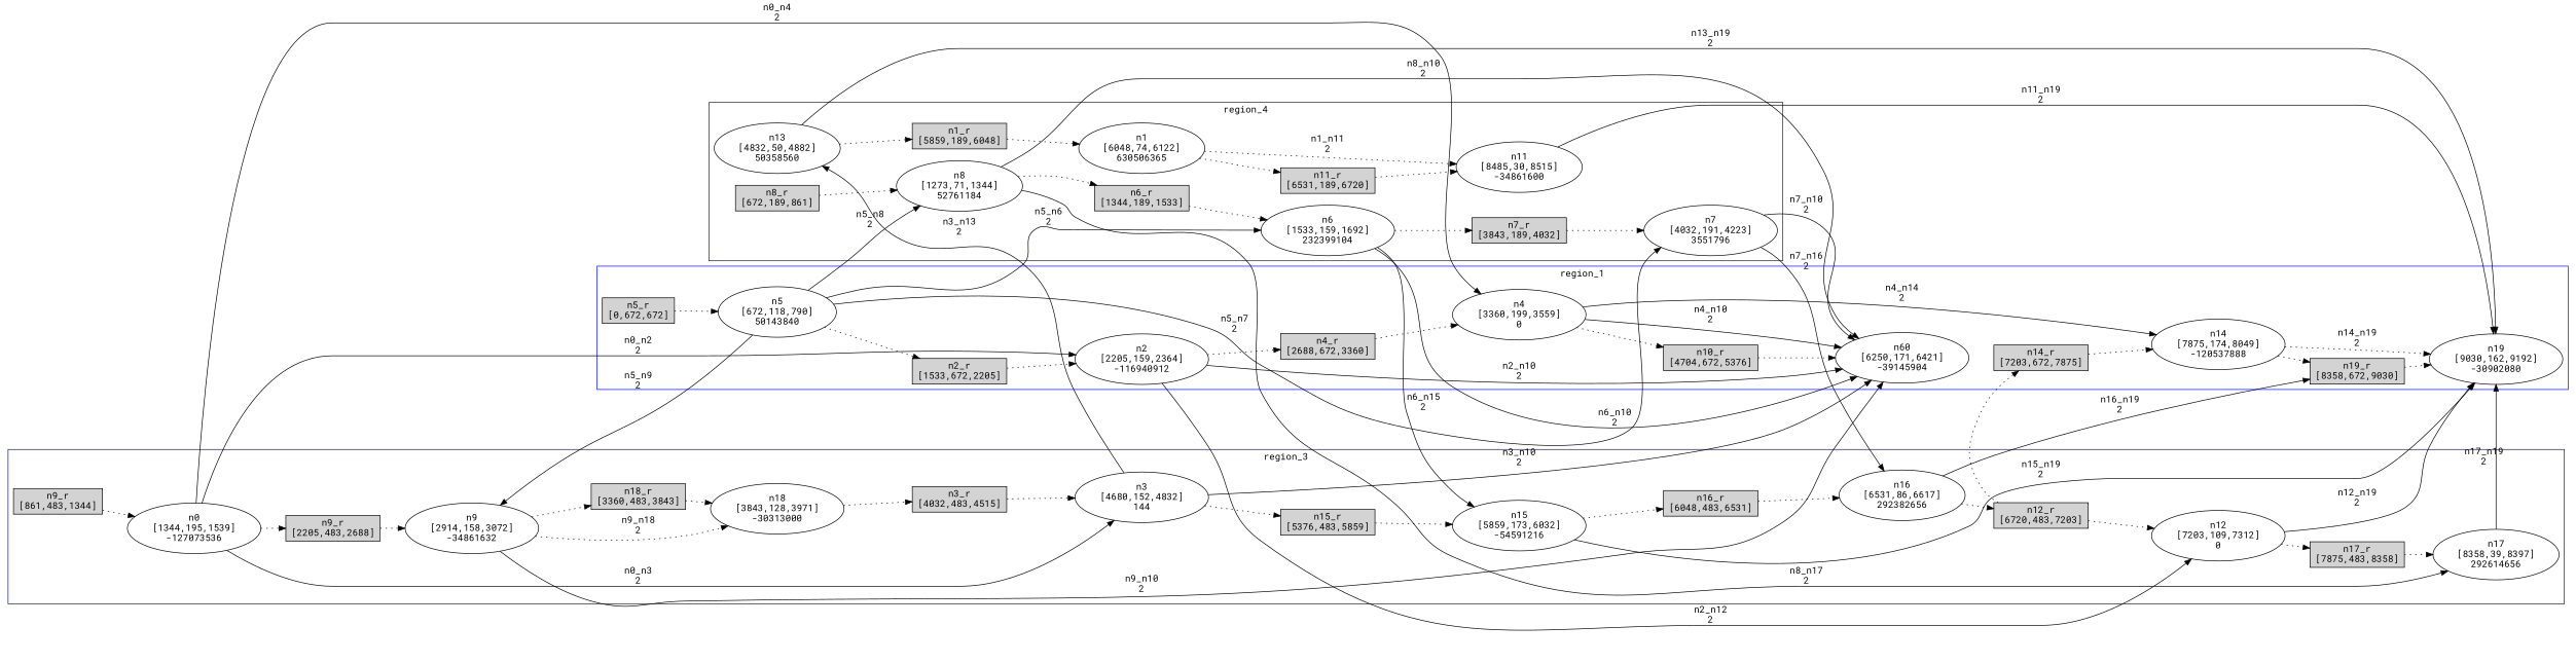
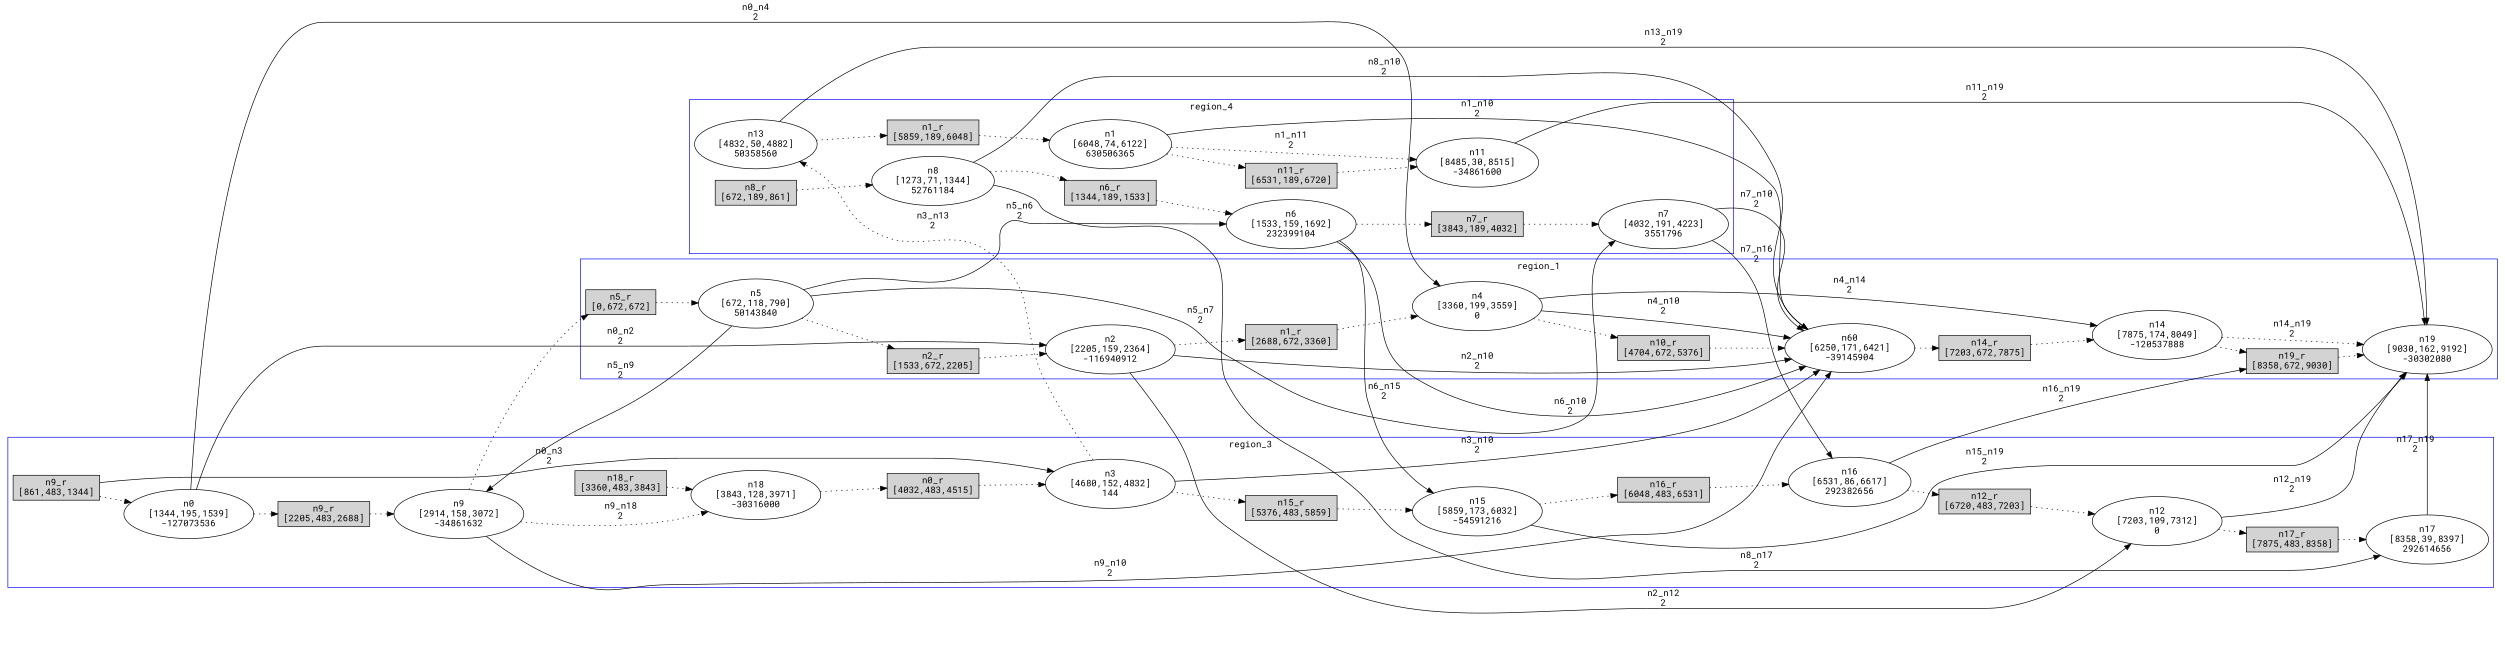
  digraph {
    fontname="Roboto Mono"
    rankdir=LR
    node [fontname="Roboto Mono"]
    edge [fontname="Roboto Mono" style=dotted]
    n1 [label="n9_r\n[861,483,1344]" shape=box style=filled]
    n2 [label="n0\n[1344,195,1539]\n-127073536"]
    n3 [label="n9_r\n[2205,483,2688]" shape=box style=filled]
    n4 [label="n9\n[2914,158,3072]\n-34861632"]
    n5 [label="n18_r\n[3360,483,3843]" shape=box style=filled]
-   n6 [label="n18\n[3843,128,3971]\n-30313000"]
-   n7 [label="n3_r\n[4032,483,4515]" shape=box style=filled]
+   n6 [label="n18\n[3843,128,3971]\n-30316000"]
+   n7 [label="n0_r\n[4032,483,4515]" shape=box style=filled]
    n8 [label="n3\n[4680,152,4832]\n144"]
    n9 [label="n15_r\n[5376,483,5859]" shape=box style=filled]
    n10 [label="n15\n[5859,173,6032]\n-54591216"]
    n11 [label="n16_r\n[6048,483,6531]" shape=box style=filled]
    n12 [label="n16\n[6531,86,6617]\n292382656"]
    n13 [label="n12_r\n[6720,483,7203]" shape=box style=filled]
    n14 [label="n12\n[7203,109,7312]\n0"]
    n15 [label="n17_r\n[7875,483,8358]" shape=box style=filled]
    n16 [label="n17\n[8358,39,8397]\n292614656"]
    n17 [label="n5_r\n[0,672,672]" shape=box style=filled]
    n18 [label="n5\n[672,118,790]\n50143840"]
    n19 [label="n2_r\n[1533,672,2205]" shape=box style=filled]
    n20 [label="n2\n[2205,159,2364]\n-116940912"]
-   n21 [label="n4_r\n[2688,672,3360]" shape=box style=filled]
+   n21 [label="n1_r\n[2688,672,3360]" shape=box style=filled]
    n22 [label="n4\n[3360,199,3559]\n0"]
    n23 [label="n10_r\n[4704,672,5376]" shape=box style=filled]
    n24 [label="n60\n[6250,171,6421]\n-39145904"]
    n25 [label="n14_r\n[7203,672,7875]" shape=box style=filled]
    n26 [label="n14\n[7875,174,8049]\n-120537888"]
    n27 [label="n19_r\n[8358,672,9030]" shape=box style=filled]
-   n28 [label="n19\n[9030,162,9192]\n-30902080"]
+   n28 [label="n19\n[9030,162,9192]\n-30302080"]
    n29 [label="n8_r\n[672,189,861]" shape=box style=filled]
    n30 [label="n8\n[1273,71,1344]\n52761184"]
    n31 [label="n6_r\n[1344,189,1533]" shape=box style=filled]
    n32 [label="n6\n[1533,159,1692]\n232399104"]
    n33 [label="n7_r\n[3843,189,4032]" shape=box style=filled]
    n34 [label="n7\n[4032,191,4223]\n3551796"]
    n35 [label="n13\n[4832,50,4882]\n50358560"]
    n36 [label="n1_r\n[5859,189,6048]" shape=box style=filled]
    n37 [label="n1\n[6048,74,6122]\n630506365"]
    n38 [label="n11_r\n[6531,189,6720]" shape=box style=filled]
    n39 [label="n11\n[8485,30,8515]\n-34861600"]
    subgraph cluster_1 {
      color=blue
      label=region_3
      stytle=filled
      n1
      n2
      n3
      n4
      n5
      n6
      n7
      n8
      n9
      n10
      n11
      n12
      n13
      n14
      n15
      n16
    }
    subgraph cluster_2 {
      color=blue
      label=region_1
      stytle=filled
      n17
      n18
      n19
      n20
      n21
      n22
      n23
      n24
      n25
      n26
      n27
      n28
    }
    subgraph cluster_3 {
      color=blue
      label=region_4
      stytle=filled
      n29
      n30
      n31
      n32
      n33
      n34
      n35
      n36
      n37
      n38
      n39
    }
    n1 -> n2
    n2 -> n3
-   n2 -> n8 [label="n0_n3\n2" style=""]
+   n1 -> n8 [label="n0_n3\n2" style=""]
    n2 -> n20 [label="n0_n2\n2" style=""]
    n2 -> n22 [label="n0_n4\n2" style=""]
    n3 -> n4
-   n4 -> n5
+   n4 -> n17
    n4 -> n6 [label="n9_n18\n2"]
    n4 -> n24 [label="n9_n10\n2" style=""]
    n5 -> n6
    n6 -> n7
    n7 -> n8
    n8 -> n9
    n8 -> n24 [label="n3_n10\n2" style=""]
-   n8 -> n35 [label="n3_n13\n2" style=""]
+   n8 -> n35 [label="n3_n13\n2"]
    n9 -> n10
    n10 -> n11
    n10 -> n28 [label="n15_n19\n2" style=""]
    n11 -> n12
    n12 -> n13
    n12 -> n27 [label="n16_n19\n2" style=""]
    n13 -> n14
    n14 -> n15
    n14 -> n28 [label="n12_n19\n2" style=""]
    n15 -> n16
    n16 -> n28 [label="n17_n19\n2" style=""]
    n17 -> n18
    n18 -> n4 [label="n5_n9\n2" style=""]
    n18 -> n19
-   n18 -> n30 [label="n5_n8\n2" style=""]
    n18 -> n32 [label="n5_n6\n2" style=""]
    n18 -> n34 [label="n5_n7\n2" style=""]
    n19 -> n20
    n20 -> n14 [label="n2_n12\n2" style=""]
    n20 -> n21
    n20 -> n24 [label="n2_n10\n2" style=""]
    n21 -> n22
    n22 -> n23
    n22 -> n24 [label="n4_n10\n2" style=""]
    n22 -> n26 [label="n4_n14\n2" style=""]
    n23 -> n24
-   n13 -> n25
+   n24 -> n25
    n25 -> n26
    n26 -> n27
    n26 -> n28 [label="n14_n19\n2"]
    n27 -> n28
    n29 -> n30
    n30 -> n16 [label="n8_n17\n2" style=""]
    n30 -> n24 [label="n8_n10\n2" style=""]
    n30 -> n31
    n31 -> n32
    n32 -> n10 [label="n6_n15\n2" style=""]
    n32 -> n24 [label="n6_n10\n2" style=""]
    n32 -> n33
    n33 -> n34
    n34 -> n12 [label="n7_n16\n2" style=""]
    n34 -> n24 [label="n7_n10\n2" style=""]
    n35 -> n28 [label="n13_n19\n2" style=""]
    n35 -> n36
    n36 -> n37
+   n37 -> n24 [label="n1_n10\n2" style=""]
    n37 -> n38
    n37 -> n39 [label="n1_n11\n2"]
    n38 -> n39
    n39 -> n28 [label="n11_n19\n2" style=""]
  }
